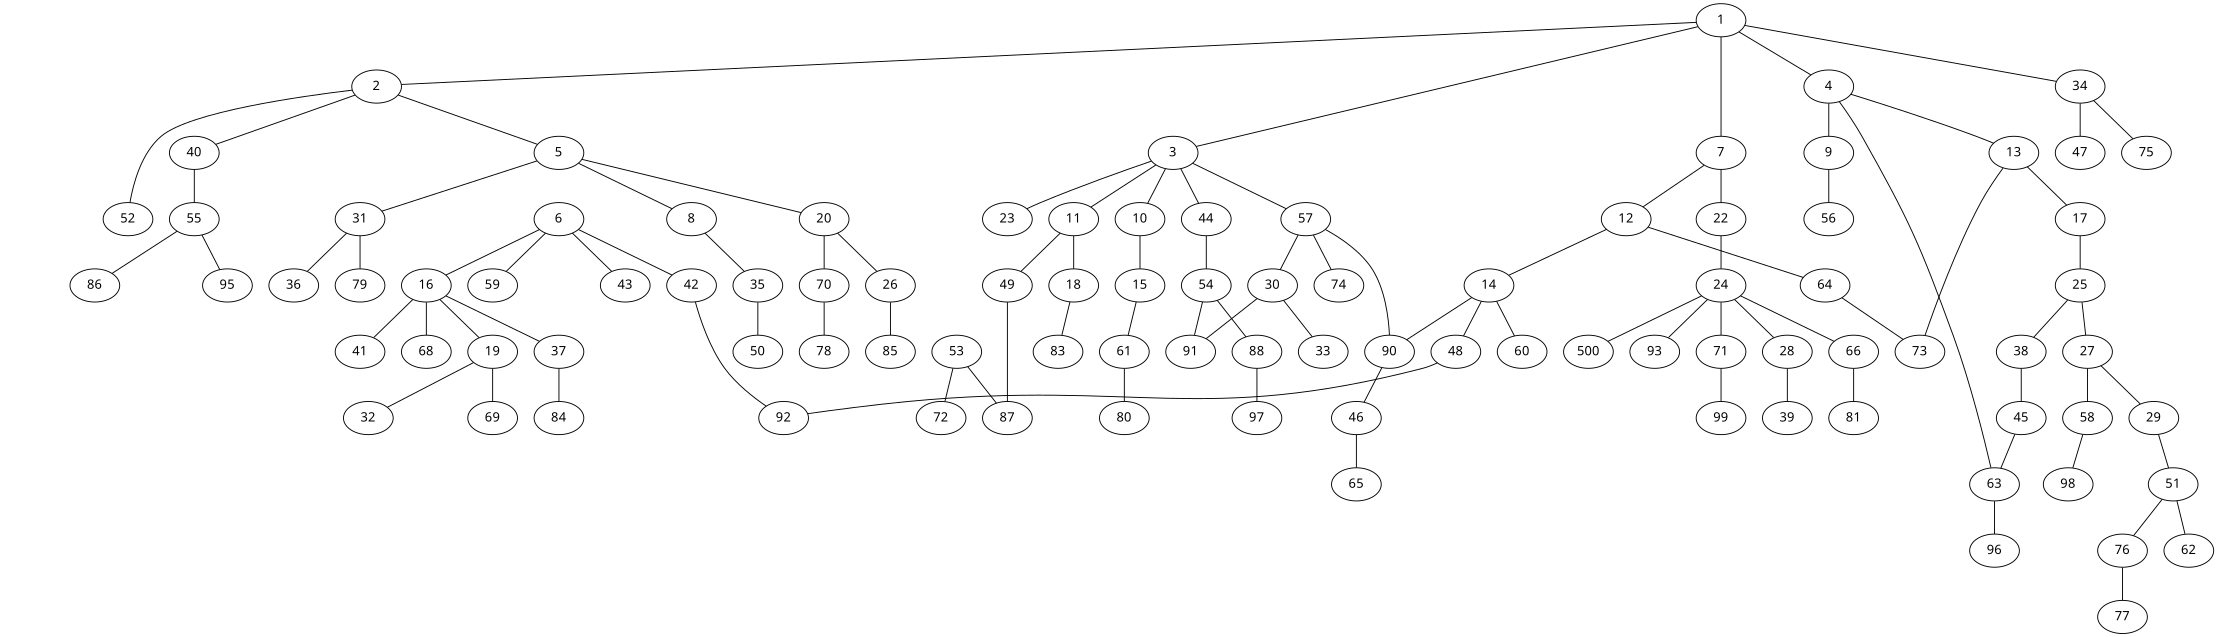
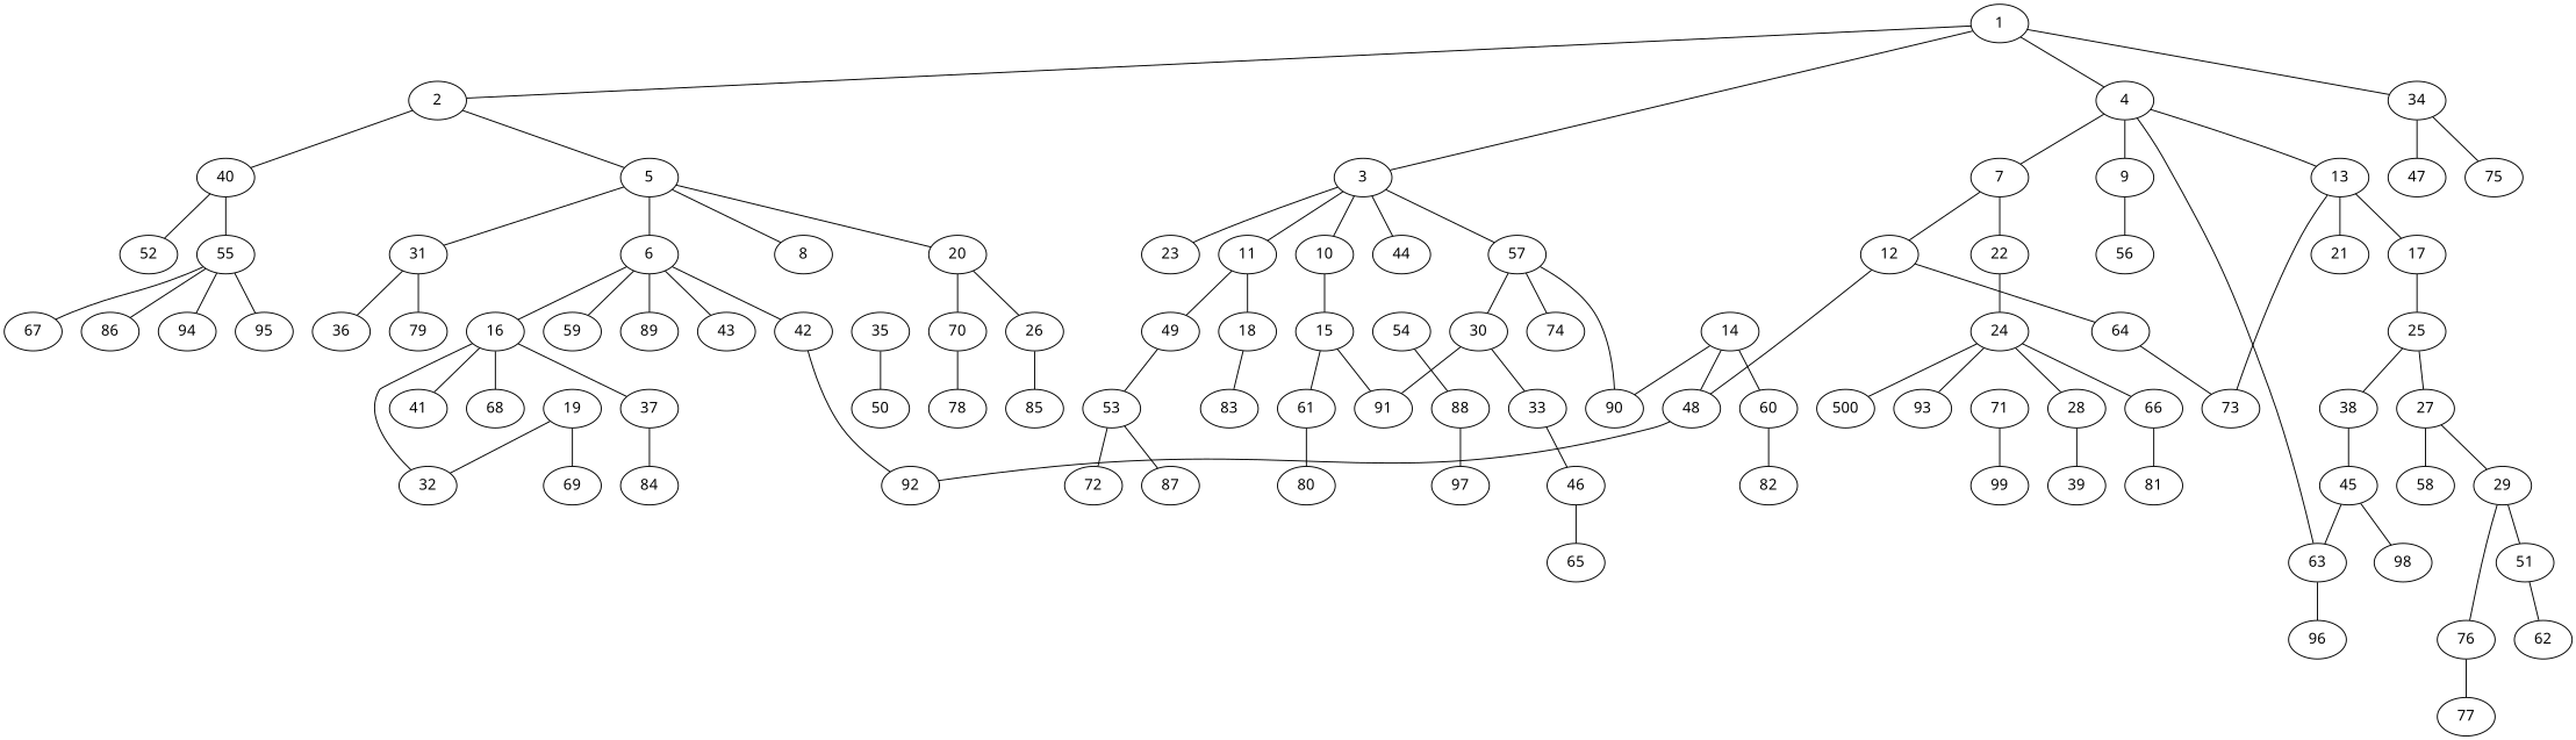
  graph {
    fontname="Noto Sans"
    node [fontname="Noto Sans"]
    edge [fontname="Noto Sans"]
    1
    2
    3
    4
    7
    34
    5
    40
    52
    10
    11
    23
    44
    57
    9
    13
    63
    12
    22
    47
    75
    6
    8
    20
    31
    55
    15
    18
    49
    54
    90
    74
    30
    56
    17
+   21
    73
    96
    14
    64
    24
    16
    42
    43
    59
+   89
    35
    26
    70
    36
    79
+   67
    86
+   94
    95
    61
    83
    53
    91
    88
    25
    19
    37
    41
    68
    92
    50
    85
    78
    32
    69
    84
    48
    60
    93
    28
    66
    71
    n79 [label=500]
    80
    72
    87
+   82
    27
    38
    33
    29
    58
    45
    46
    39
    81
    99
    51
    76
    98
    62
    77
    65
    97
    1 -- 2
    1 -- 3
    1 -- 4
-   1 -- 7
+   4 -- 7
    1 -- 34
    2 -- 5
    2 -- 40
-   2 -- 52
+   40 -- 52
    3 -- 10
    3 -- 11
    3 -- 23
    3 -- 44
    3 -- 57
    4 -- 9
    4 -- 13
    4 -- 63
    7 -- 12
    7 -- 22
    34 -- 47
    34 -- 75
+   5 -- 6
    5 -- 8
    5 -- 20
    5 -- 31
    40 -- 55
    10 -- 15
    11 -- 18
    11 -- 49
-   44 -- 54
    57 -- 90
    57 -- 74
    57 -- 30
    9 -- 56
    13 -- 17
+   13 -- 21
    13 -- 73
    63 -- 96
-   12 -- 14
+   12 -- 48
    12 -- 64
    22 -- 24
    6 -- 16
    6 -- 42
    6 -- 43
    6 -- 59
-   8 -- 35
+   6 -- 89
    20 -- 26
    20 -- 70
    31 -- 36
    31 -- 79
+   55 -- 67
    55 -- 86
+   55 -- 94
    55 -- 95
    15 -- 61
    18 -- 83
-   49 -- 87
-   54 -- 91
+   49 -- 53
+   15 -- 91
    54 -- 88
    30 -- 91
    30 -- 33
    17 -- 25
    14 -- 90
    14 -- 48
    14 -- 60
    64 -- 73
    24 -- 93
    24 -- 28
    24 -- 66
-   24 -- 71
    24 -- n79
-   16 -- 19
+   16 -- 32
    16 -- 37
    16 -- 41
    16 -- 68
    42 -- 92
    35 -- 50
    26 -- 85
    70 -- 78
    61 -- 80
    53 -- 72
    53 -- 87
    88 -- 97
    25 -- 27
    25 -- 38
    19 -- 32
    19 -- 69
    37 -- 84
    48 -- 92
+   60 -- 82
    28 -- 39
    66 -- 81
    71 -- 99
    27 -- 29
    27 -- 58
    38 -- 45
-   90 -- 46
+   33 -- 46
    29 -- 51
-   51 -- 76
+   29 -- 76
    45 -- 63
-   58 -- 98
+   45 -- 98
    46 -- 65
    51 -- 62
    76 -- 77
  }
